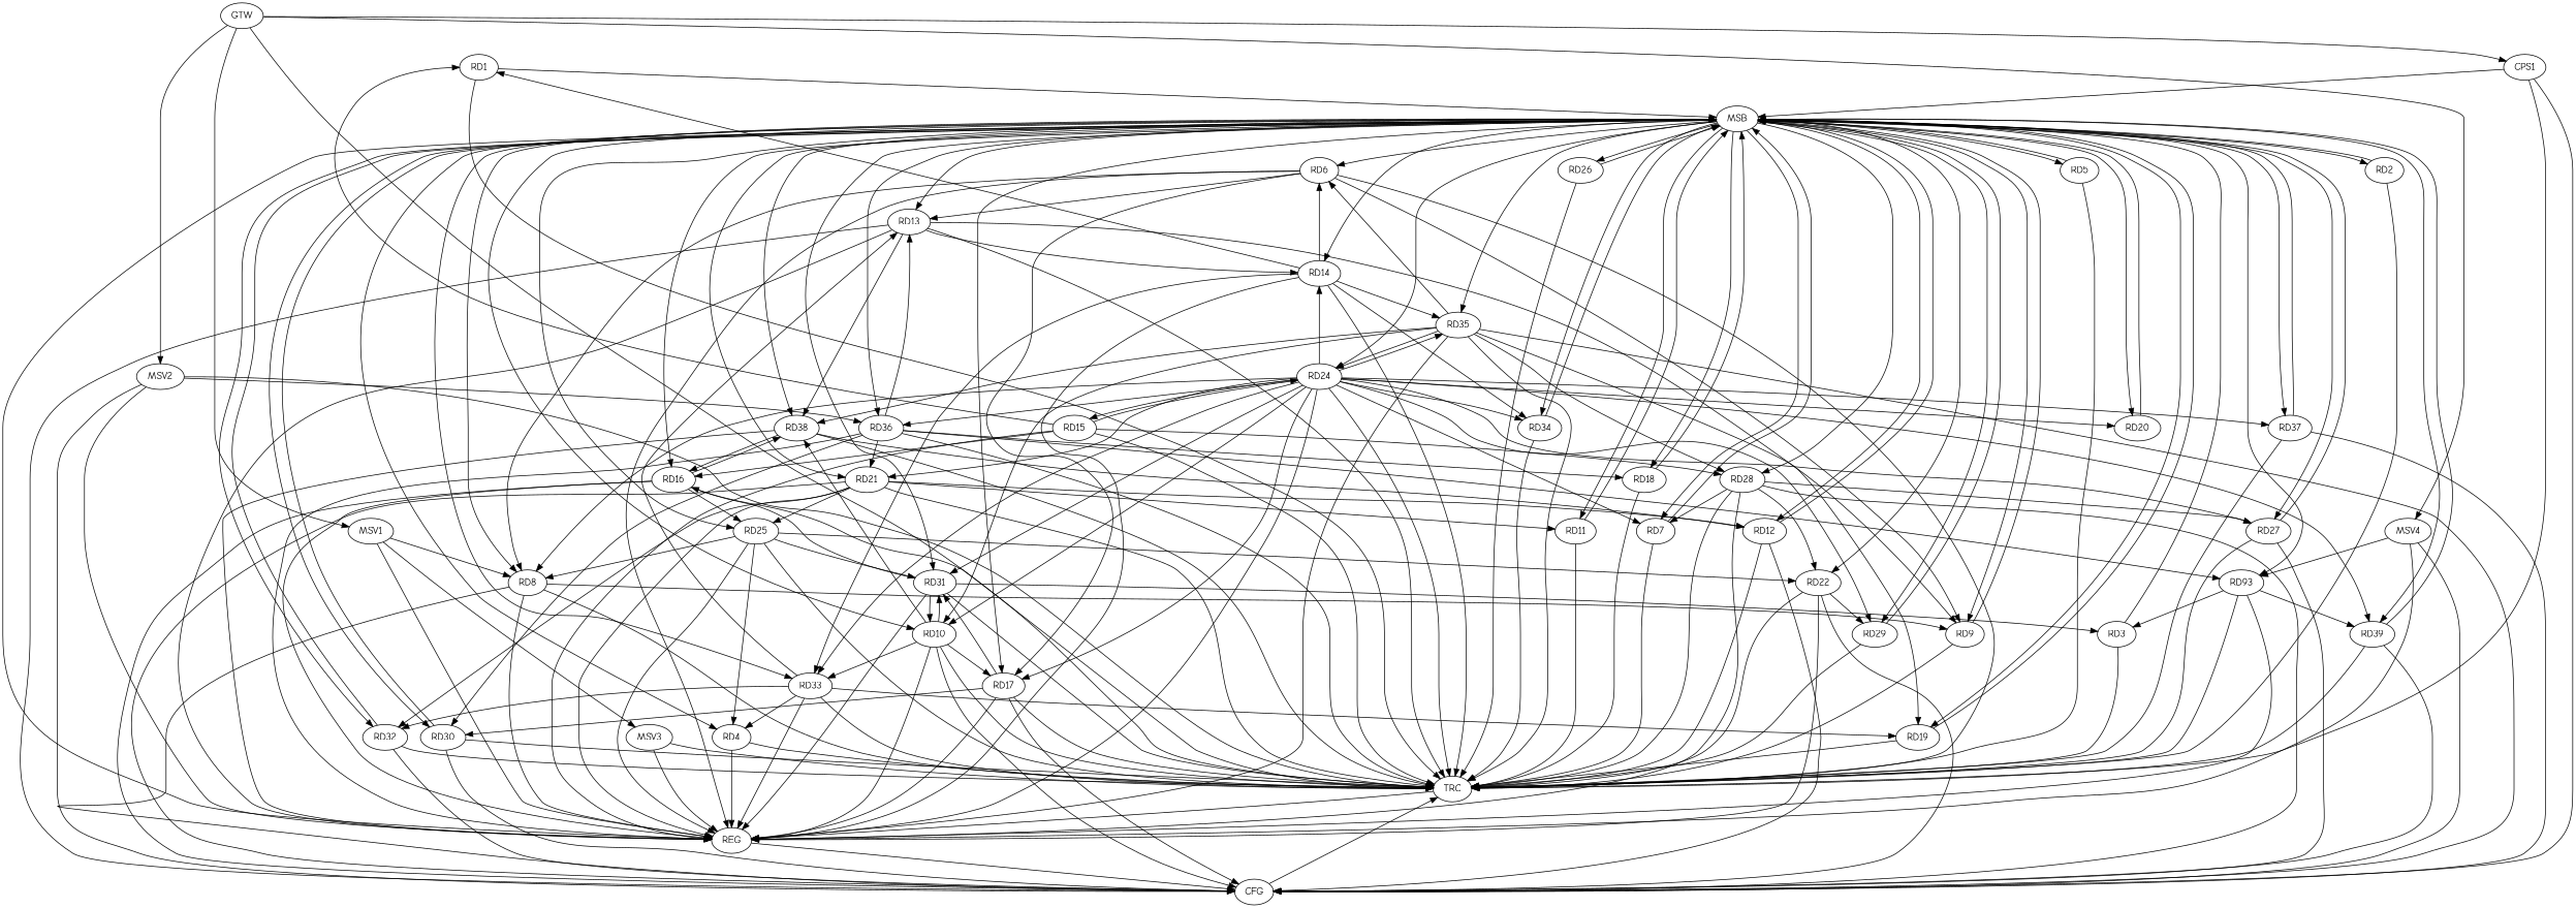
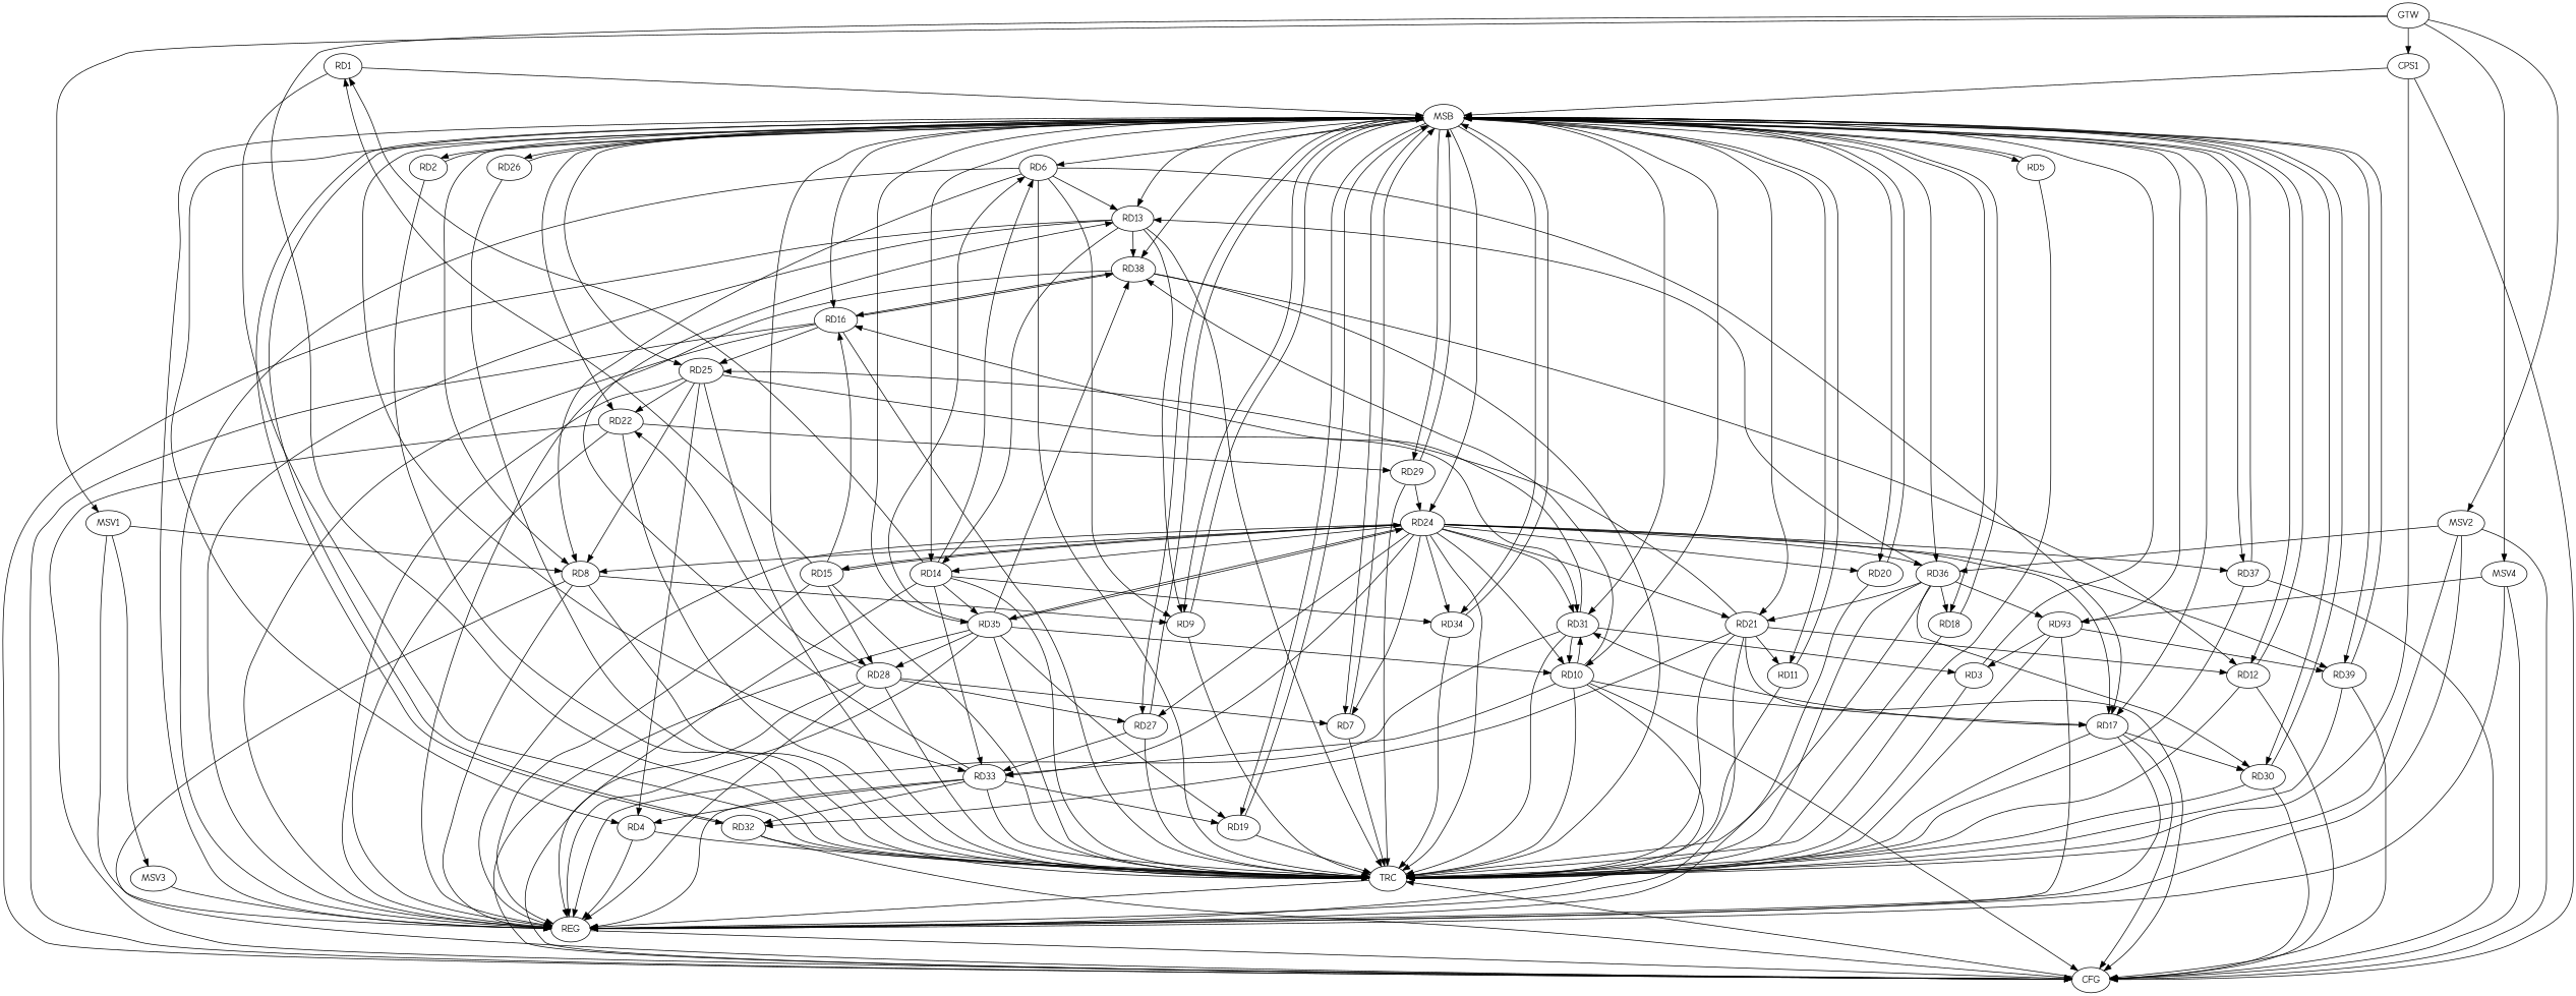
  strict digraph {
    fontname="Comic Neue"
    node [fontname="Comic Neue"]
    edge [fontname="Comic Neue"]
    n1 [label=RD1]
    n2 [label=MSB]
    n3 [label=TRC]
    n4 [label=RD2]
    n5 [label=RD4]
    n6 [label=REG]
    n7 [label=RD5]
    n8 [label=RD6]
    n9 [label=RD8]
    n10 [label=RD9]
    n11 [label=RD13]
    n12 [label=RD17]
    n13 [label=RD7]
    n14 [label=RD10]
    n15 [label=RD31]
    n16 [label=RD33]
    n17 [label=RD38]
    n18 [label=RD11]
    n19 [label=RD12]
    n20 [label=RD14]
    n21 [label=RD34]
    n22 [label=RD35]
    n23 [label=RD16]
    n24 [label=RD24]
    n25 [label=RD28]
    n26 [label=RD25]
    n27 [label=RD30]
    n28 [label=RD18]
    n29 [label=RD19]
    n30 [label=RD20]
    n31 [label=RD21]
    n32 [label=RD32]
    n33 [label=RD22]
    n34 [label=RD29]
    n35 [label=RD93]
    n36 [label=RD39]
    n37 [label=RD27]
    n38 [label=RD36]
    n39 [label=RD37]
    n40 [label=RD26]
    n41 [label=RD3]
    n42 [label=CFG]
    n43 [label=RD15]
    n44 [label=CPS1]
    n45 [label=GTW]
    n46 [label=MSV1]
    n47 [label=MSV2]
    n48 [label=MSV4]
    n49 [label=MSV3]
    n1 -> n2
    n1 -> n3
    n2 -> n4
    n2 -> n5
    n2 -> n6
    n2 -> n7
    n2 -> n8
    n2 -> n9
    n2 -> n10
    n2 -> n11
    n2 -> n12
    n2 -> n13
    n2 -> n14
    n2 -> n15
    n2 -> n16
    n2 -> n17
    n2 -> n18
    n2 -> n19
    n2 -> n20
    n2 -> n21
    n2 -> n22
    n2 -> n23
    n2 -> n24
    n2 -> n25
    n2 -> n26
    n2 -> n27
    n2 -> n28
    n2 -> n29
    n2 -> n30
    n2 -> n31
    n2 -> n32
    n2 -> n33
    n2 -> n34
    n2 -> n35
    n2 -> n36
    n2 -> n37
    n2 -> n38
    n2 -> n39
    n2 -> n40
    n3 -> n6
    n4 -> n2
    n4 -> n3
    n5 -> n3
    n5 -> n6
    n6 -> n42
    n7 -> n2
    n7 -> n3
    n8 -> n3
    n8 -> n6
    n8 -> n9
    n8 -> n10
    n8 -> n11
    n8 -> n12
    n9 -> n3
    n9 -> n6
    n9 -> n10
    n9 -> n42
    n10 -> n2
    n10 -> n3
    n11 -> n3
    n11 -> n6
    n11 -> n10
    n11 -> n17
    n11 -> n20
    n11 -> n42
    n12 -> n3
    n12 -> n6
    n12 -> n15
    n12 -> n27
    n12 -> n42
    n13 -> n2
    n13 -> n3
    n14 -> n3
    n14 -> n6
    n14 -> n12
    n14 -> n15
    n14 -> n16
    n14 -> n17
    n14 -> n42
    n15 -> n3
    n15 -> n6
    n15 -> n14
    n15 -> n23
    n15 -> n41
    n16 -> n3
    n16 -> n5
    n16 -> n6
    n16 -> n11
    n16 -> n29
    n16 -> n32
    n17 -> n3
    n17 -> n6
    n17 -> n19
    n17 -> n23
    n18 -> n2
    n18 -> n3
    n19 -> n2
    n19 -> n3
    n19 -> n42
    n20 -> n1
    n20 -> n3
    n20 -> n6
    n20 -> n8
    n20 -> n16
    n20 -> n21
    n20 -> n22
    n21 -> n2
    n21 -> n3
    n22 -> n3
    n22 -> n6
    n22 -> n8
    n22 -> n14
    n22 -> n17
    n22 -> n24
    n22 -> n25
    n22 -> n29
    n22 -> n42
    n23 -> n3
    n23 -> n6
    n23 -> n17
    n23 -> n26
    n23 -> n42
    n24 -> n3
    n24 -> n6
    n24 -> n9
    n24 -> n12
    n24 -> n13
    n24 -> n14
    n24 -> n15
    n24 -> n16
    n24 -> n20
    n24 -> n21
    n24 -> n22
    n24 -> n30
    n24 -> n31
-   n24 -> n34
+   n34 -> n24
    n24 -> n36
    n24 -> n37
    n24 -> n38
    n24 -> n39
    n24 -> n43
    n25 -> n3
    n25 -> n6
    n25 -> n13
    n25 -> n33
    n25 -> n37
    n25 -> n42
    n26 -> n3
    n26 -> n5
    n26 -> n6
    n26 -> n9
    n26 -> n15
    n26 -> n33
    n27 -> n2
    n27 -> n3
    n27 -> n42
    n28 -> n2
    n28 -> n3
    n29 -> n2
    n29 -> n3
    n30 -> n2
-   n49 -> n3
+   n30 -> n3
    n31 -> n3
    n31 -> n6
    n31 -> n18
    n31 -> n19
    n31 -> n26
    n31 -> n32
    n31 -> n42
    n32 -> n2
    n32 -> n3
    n32 -> n42
    n33 -> n3
    n33 -> n6
    n33 -> n34
    n33 -> n42
    n34 -> n2
    n34 -> n3
    n35 -> n3
    n35 -> n6
    n35 -> n36
    n35 -> n41
    n36 -> n2
    n36 -> n3
    n36 -> n42
    n37 -> n2
    n37 -> n3
-   n37 -> n42
+   n37 -> n16
    n38 -> n3
    n38 -> n6
    n38 -> n11
    n38 -> n27
    n38 -> n28
    n38 -> n31
    n38 -> n35
    n39 -> n2
    n39 -> n3
    n39 -> n42
    n40 -> n2
    n40 -> n3
    n41 -> n2
    n41 -> n3
    n42 -> n3
    n43 -> n1
    n43 -> n3
    n43 -> n6
    n43 -> n23
    n43 -> n24
    n43 -> n25
    n44 -> n2
    n44 -> n3
    n44 -> n42
    n45 -> n3
    n45 -> n44
    n45 -> n46
    n45 -> n47
    n45 -> n48
    n46 -> n6
    n46 -> n9
    n46 -> n49
    n47 -> n3
    n47 -> n6
    n47 -> n38
    n47 -> n42
    n48 -> n6
    n48 -> n35
    n48 -> n42
    n49 -> n6
  }
